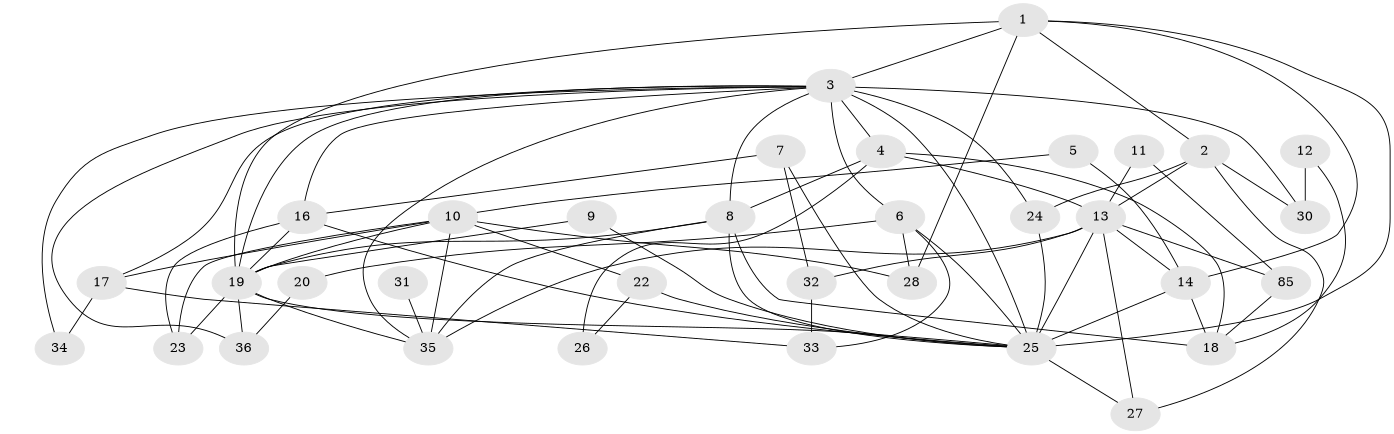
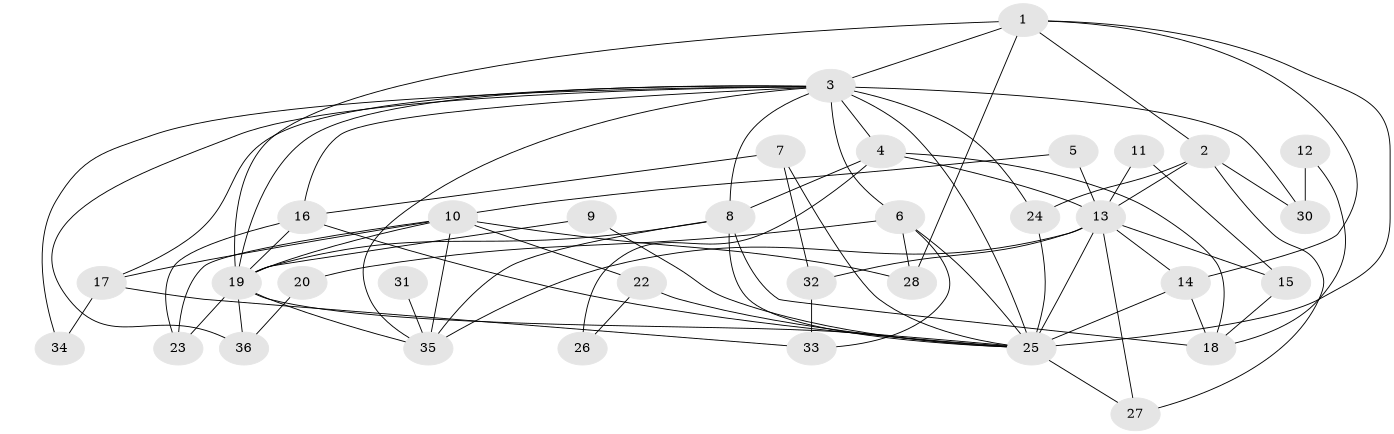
  graph {
    node [color=gray90 style=filled]
    edge [weight=1.0]
    1
    2
    3
    14
    19
    25
    28
    13
    24
    27
    30
    4
    6
    8
    16
    17
    34
    35
    36
    18
    23
    32
-   15 [label=85]
+   15
    26
    20
    33
    9
    5
    10
    22
    7
    11
    12
    31
    1 -- 2
    1 -- 3
    1 -- 14
    1 -- 19 [weight=2.0]
    1 -- 25
    1 -- 28
    2 -- 13 [weight=2.0]
    2 -- 24
    2 -- 27
    2 -- 30
    3 -- 19
    3 -- 25 [weight=2.0]
    3 -- 24
    3 -- 30
    3 -- 4 [weight=3.0]
    3 -- 6 [weight=2.0]
    3 -- 8
    3 -- 16 [weight=2.0]
    3 -- 17
    3 -- 34
    3 -- 35
    3 -- 36
    14 -- 25
    14 -- 18
    19 -- 25
    19 -- 35
    19 -- 36
    19 -- 23
    25 -- 27
    13 -- 14
    13 -- 25 [weight=2.0]
    13 -- 27 [weight=2.0]
    13 -- 35
    13 -- 32
    13 -- 15
    24 -- 25 [weight=2.0]
    4 -- 13 [weight=2.0]
    4 -- 8 [weight=3.0]
    4 -- 18
    4 -- 26
    6 -- 25
    6 -- 28
    6 -- 20
    6 -- 33
    8 -- 19 [weight=2.0]
    8 -- 25
    8 -- 35
    8 -- 18 [weight=2.0]
    16 -- 19 [weight=2.0]
    16 -- 25
    16 -- 23
    17 -- 34
    17 -- 33
    32 -- 33
    15 -- 18
    20 -- 36
    9 -- 19
    9 -- 25
-   5 -- 14 [weight=3.0]
+   5 -- 13 [weight=3.0]
    5 -- 10
    10 -- 19
    10 -- 28
    10 -- 17
    10 -- 35
    10 -- 23
    10 -- 22
    22 -- 25
    22 -- 26
    7 -- 25
    7 -- 16
    7 -- 32
    11 -- 13
    11 -- 15
    12 -- 30
    12 -- 18
    31 -- 35
  }
